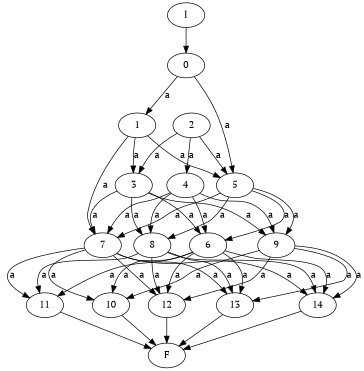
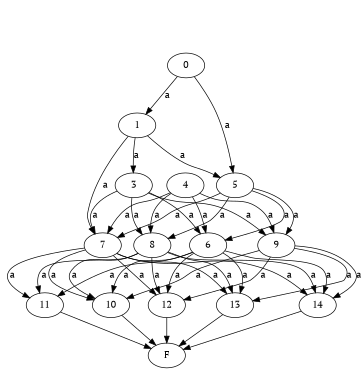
  digraph {
    fontname="PT Serif"
    vcsn_context="lal(a), b"
    node [fontname="PT Serif"]
    edge [fontname="PT Serif"]
    0
    1
    5
    3
    7
-   2
    4
    6
    8
    9
    10
    11
    12
    13
    14
    F
-   I
    0 -> 1 [label=a]
    0 -> 5 [label=a]
    1 -> 5 [label=a]
    1 -> 3 [label=a]
    1 -> 7 [label=a]
    5 -> 7 [label=a]
    5 -> 6 [label=a]
    5 -> 8 [label=a]
    5 -> 9 [label=a]
    3 -> 7 [label=a]
    3 -> 6 [label=a]
    3 -> 8 [label=a]
    3 -> 9 [label=a]
    7 -> 10 [label=a]
    7 -> 11 [label=a]
    7 -> 12 [label=a]
    7 -> 13 [label=a]
    7 -> 14 [label=a]
-   2 -> 5 [label=a]
-   2 -> 3 [label=a]
-   2 -> 4 [label=a]
    4 -> 7 [label=a]
    4 -> 6 [label=a]
    4 -> 8 [label=a]
    4 -> 9 [label=a]
    6 -> 10 [label=a]
    6 -> 11 [label=a]
    6 -> 12 [label=a]
    6 -> 13 [label=a]
    6 -> 14 [label=a]
+   8 -> 10 [label=a]
    8 -> 11 [label=a]
    8 -> 12 [label=a]
    8 -> 13 [label=a]
    8 -> 14 [label=a]
    9 -> 10 [label=a]
    9 -> 12 [label=a]
    9 -> 13 [label=a]
    9 -> 14 [label=a]
    10 -> F
    11 -> F
    12 -> F
    13 -> F
    14 -> F
-   I -> 0
  }
